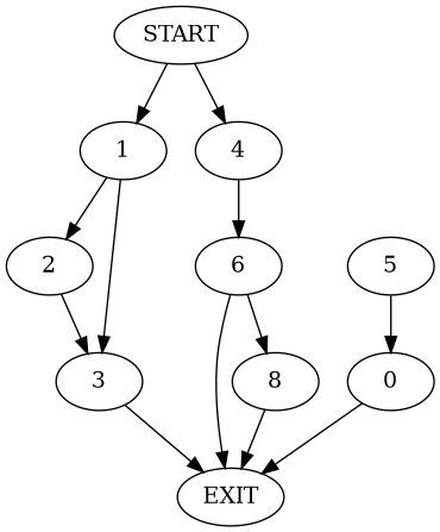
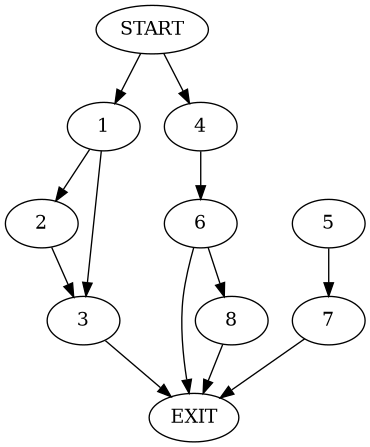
  digraph {
    n1 [label=START]
    1
    4
    2
    3
    6
    n7 [label=EXIT]
    5
-   7 [label=0]
+   7
    8
    n1 -> 1
    n1 -> 4
    1 -> 2
    1 -> 3
    4 -> 6
    2 -> 3
    3 -> n7
    6 -> n7
    6 -> 8
    5 -> 7
    7 -> n7
    8 -> n7
  }
